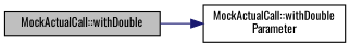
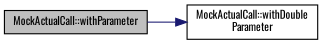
  digraph {
    rankdir=LR
    fontname=Oswald
    node [color=black fontname=Oswald fontsize=10 shape=record style=filled]
-   n1 [fillcolor=grey75 fontcolor=black height=0.2 label="MockActualCall::withDouble" width=0.4]
+   n1 [fillcolor=grey75 fontcolor=black height=0.2 label="MockActualCall::withParameter" width=0.4]
    n2 [fillcolor=white height=0.2 label="MockActualCall::withDouble\lParameter" width=0.4]
    n1 -> n2 [color=midnightblue fontname=Oswald fontsize=10 labelfontname=Helvetica labelfontsize=10 style=solid]
  }
